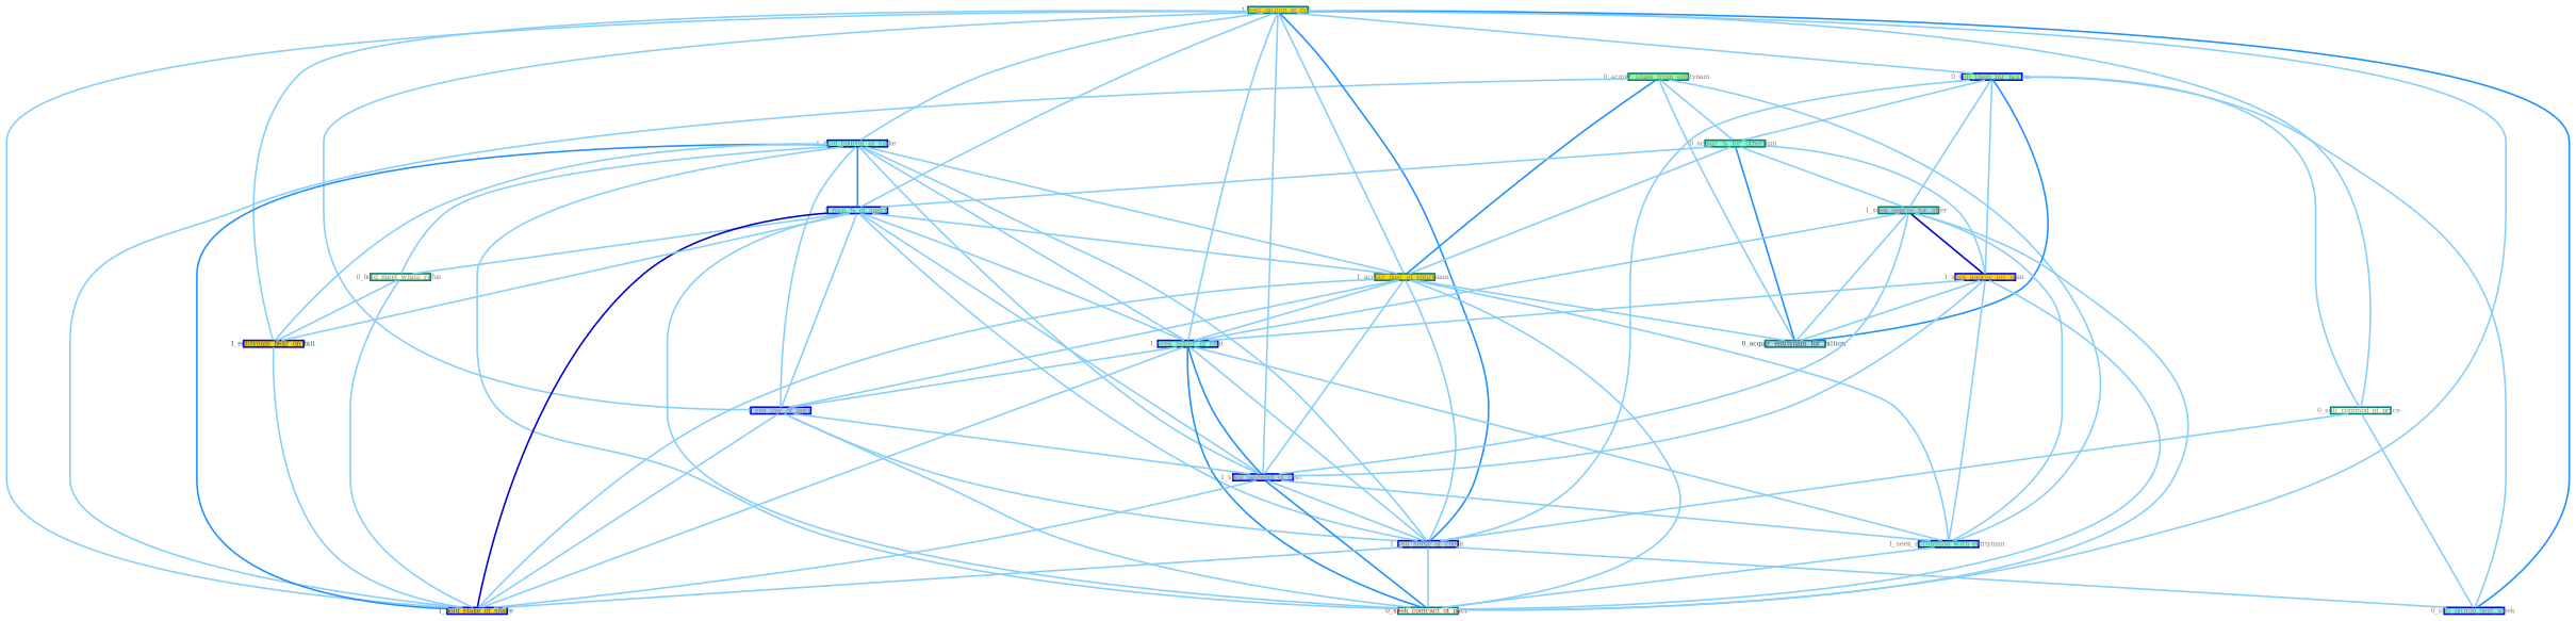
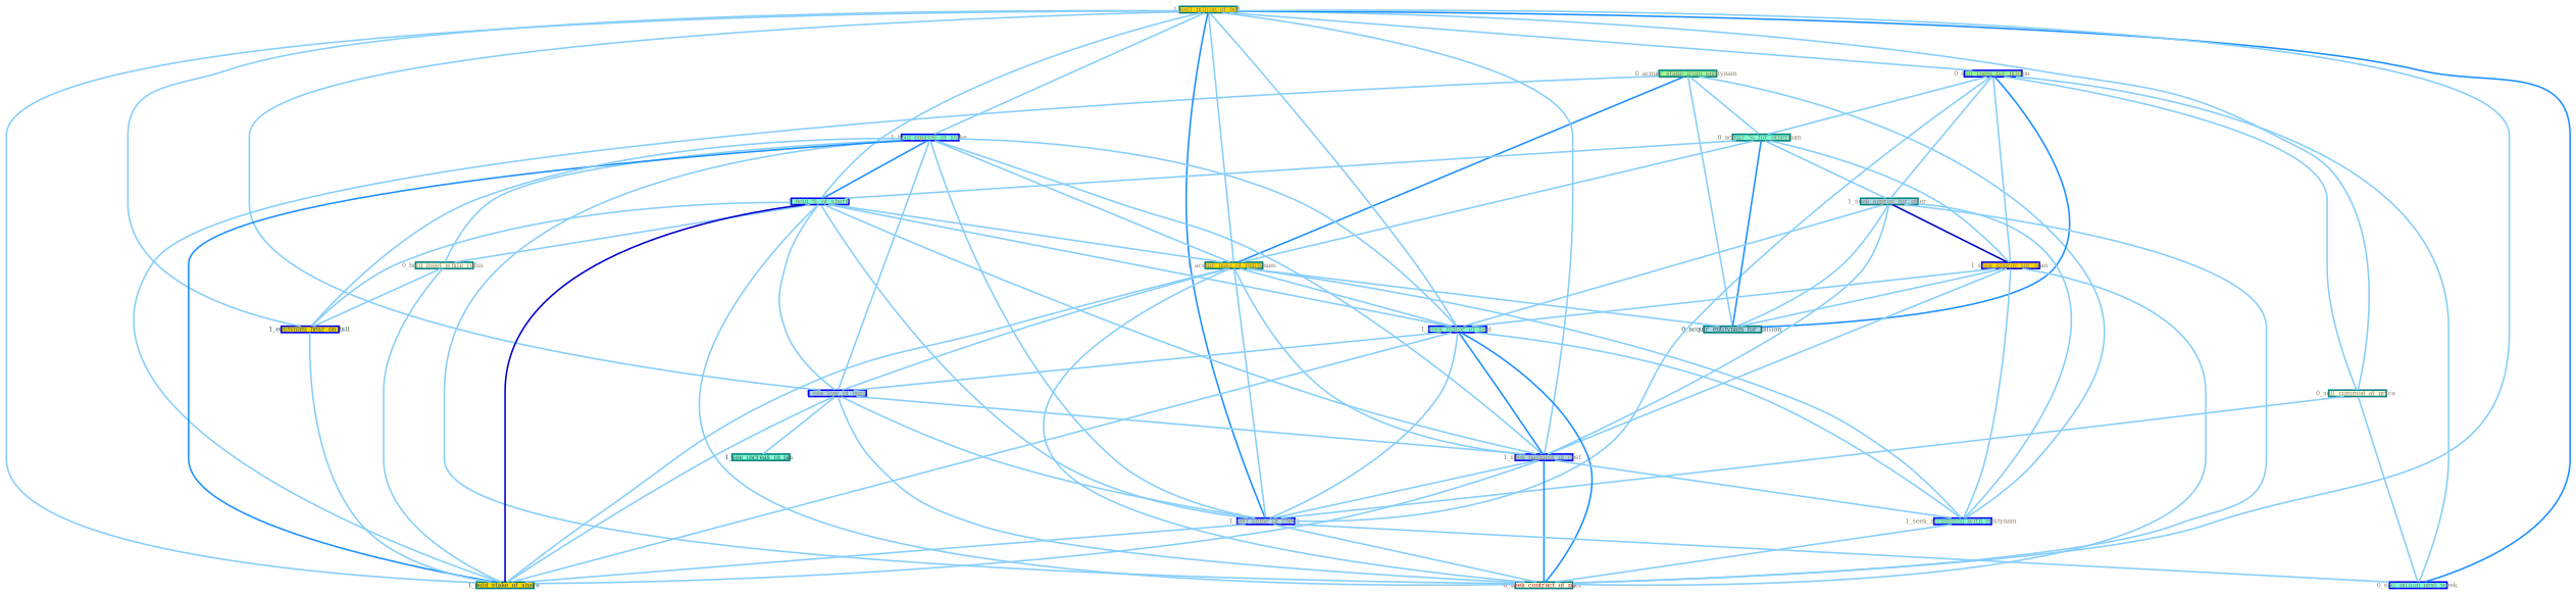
  graph {
    node [color=blue fillcolor=aquamarine fixedsize=true fontcolor="#8b7d6b" fontsize=4 shape=polygon style=filled]
    edge [color="#87cefa" w=1]
    "0_acquir_stake_from_entitynam " [color=teal fillcolor=palegreen height=.06 width=.5]
    "1_sell_billion_of_bill " [color=teal fillcolor=gold height=.06 width=.5]
    "0_sell_them_for_billion " [fillcolor=palegreen height=.06 width=.5]
    "0_acquir_%_for_othernum " [color=teal height=.06 width=.5]
    "0_sell_commod_at_price " [color=teal fillcolor=lightyellow height=.06 width=.5]
    "1_hold_equival_of_stake " [height=.06 width=.5]
    "1_seek_approv_for_offer " [color=teal fillcolor=lightblue height=.06 width=.5]
    "1_hold_%_of_share " [height=.06 width=.5]
    "1_acquir_busi_of_entitynam " [color=teal fillcolor=gold height=.06 width=.5]
    "1_seek_approv_for_plan " [fillcolor=gold height=.06 width=.5]
    "1_seek_major_of_seat " [height=.06 width=.5]
    "1_see_low_of_busi " [fillcolor=lightblue height=.06 width=.5]
    "0_hold_meet_while_refus " [color=teal fillcolor=lightyellow height=.06 width=.5]
    "1_seek_payment_of_cost " [fillcolor=lightblue height=.06 width=.5]
    "1_sell_some_of_check " [fillcolor=lightblue height=.06 width=.5]
    "0_sell_billion_next_week " [height=.06 width=.5]
    "1_seek_accommod_with_entitynam " [height=.06 width=.5]
    "0_seek_contract_of_pact " [color=teal fillcolor=lightyellow fontcolor="#b22222" height=.06 width=.5]
    "0_acquir_entitynam_for_billion " [color=teal fillcolor=lightblue fontcolor="#2f4f4f" height=.06 width=.5]
-   "1_hold_stake_of_share " [fillcolor=gold fontcolor="#2f4f4f" height=.06 width=.5]
+   "1_hold_stake_of_share " [color=teal fillcolor=gold fontcolor="#2f4f4f" height=.06 width=.5]
    n21 [fillcolor=gold fontcolor="#2f4f4f" height=.06 label="1_entitynam_hear_on_bill" width=.5]
+   "1_see_increas_in_pai " [color=teal fontcolor="#2f4f4f" height=.06 width=.5]
    subgraph sub_1 {
      "0_acquir_stake_from_entitynam "
      "1_sell_billion_of_bill "
      "0_sell_them_for_billion "
      "0_acquir_%_for_othernum "
      "0_sell_commod_at_price "
      "1_hold_equival_of_stake "
      "1_seek_approv_for_offer "
      "1_hold_%_of_share "
      "1_acquir_busi_of_entitynam "
      "1_seek_approv_for_plan "
      "1_seek_major_of_seat "
      "1_see_low_of_busi "
      "0_hold_meet_while_refus "
      "1_seek_payment_of_cost "
      "1_sell_some_of_check "
      "0_sell_billion_next_week "
      "1_seek_accommod_with_entitynam "
    }
    subgraph sub_2 {
      "0_seek_contract_of_pact "
    }
    "0_acquir_stake_from_entitynam " -- "0_acquir_%_for_othernum "
    "0_acquir_stake_from_entitynam " -- "1_acquir_busi_of_entitynam " [color="#1e90ff" w=2]
    "0_acquir_stake_from_entitynam " -- "1_seek_accommod_with_entitynam "
    "0_acquir_stake_from_entitynam " -- "0_acquir_entitynam_for_billion "
    "0_acquir_stake_from_entitynam " -- "1_hold_stake_of_share "
    "1_sell_billion_of_bill " -- "0_sell_them_for_billion "
    "1_sell_billion_of_bill " -- "0_sell_commod_at_price "
    "1_sell_billion_of_bill " -- "1_hold_equival_of_stake "
    "1_sell_billion_of_bill " -- "1_hold_%_of_share "
    "1_sell_billion_of_bill " -- "1_acquir_busi_of_entitynam "
    "1_sell_billion_of_bill " -- "1_seek_major_of_seat "
    "1_sell_billion_of_bill " -- "1_see_low_of_busi "
    "1_sell_billion_of_bill " -- "1_seek_payment_of_cost "
    "1_sell_billion_of_bill " -- "1_sell_some_of_check " [color="#1e90ff" w=2]
    "1_sell_billion_of_bill " -- "0_sell_billion_next_week " [color="#1e90ff" w=2]
    "1_sell_billion_of_bill " -- "0_seek_contract_of_pact "
    "1_sell_billion_of_bill " -- "1_hold_stake_of_share "
    "1_sell_billion_of_bill " -- n21
    "0_sell_them_for_billion " -- "0_acquir_%_for_othernum "
    "0_sell_them_for_billion " -- "0_sell_commod_at_price "
    "0_sell_them_for_billion " -- "1_seek_approv_for_offer "
    "0_sell_them_for_billion " -- "1_seek_approv_for_plan "
    "0_sell_them_for_billion " -- "1_sell_some_of_check "
    "0_sell_them_for_billion " -- "0_sell_billion_next_week "
    "0_sell_them_for_billion " -- "0_acquir_entitynam_for_billion " [color="#1e90ff" w=2]
    "0_acquir_%_for_othernum " -- "1_seek_approv_for_offer "
    "0_acquir_%_for_othernum " -- "1_hold_%_of_share "
    "0_acquir_%_for_othernum " -- "1_acquir_busi_of_entitynam "
    "0_acquir_%_for_othernum " -- "1_seek_approv_for_plan "
    "0_acquir_%_for_othernum " -- "0_acquir_entitynam_for_billion " [color="#1e90ff" w=2]
    "0_sell_commod_at_price " -- "1_sell_some_of_check "
    "0_sell_commod_at_price " -- "0_sell_billion_next_week "
    "1_hold_equival_of_stake " -- "1_hold_%_of_share " [color="#1e90ff" w=2]
    "1_hold_equival_of_stake " -- "1_acquir_busi_of_entitynam "
    "1_hold_equival_of_stake " -- "1_seek_major_of_seat "
    "1_hold_equival_of_stake " -- "1_see_low_of_busi "
    "1_hold_equival_of_stake " -- "0_hold_meet_while_refus "
    "1_hold_equival_of_stake " -- "1_seek_payment_of_cost "
    "1_hold_equival_of_stake " -- "1_sell_some_of_check "
    "1_hold_equival_of_stake " -- "0_seek_contract_of_pact "
    "1_hold_equival_of_stake " -- "1_hold_stake_of_share " [color="#1e90ff" w=2]
    "1_hold_equival_of_stake " -- n21
    "1_seek_approv_for_offer " -- "1_seek_approv_for_plan " [color="#0000cd" w=3]
    "1_seek_approv_for_offer " -- "1_seek_major_of_seat "
    "1_seek_approv_for_offer " -- "1_seek_payment_of_cost "
    "1_seek_approv_for_offer " -- "1_seek_accommod_with_entitynam "
    "1_seek_approv_for_offer " -- "0_seek_contract_of_pact "
    "1_seek_approv_for_offer " -- "0_acquir_entitynam_for_billion "
    "1_hold_%_of_share " -- "1_acquir_busi_of_entitynam "
    "1_hold_%_of_share " -- "1_seek_major_of_seat "
    "1_hold_%_of_share " -- "1_see_low_of_busi "
    "1_hold_%_of_share " -- "0_hold_meet_while_refus "
    "1_hold_%_of_share " -- "1_seek_payment_of_cost "
    "1_hold_%_of_share " -- "1_sell_some_of_check "
    "1_hold_%_of_share " -- "0_seek_contract_of_pact "
    "1_hold_%_of_share " -- "1_hold_stake_of_share " [color="#0000cd" w=3]
    "1_hold_%_of_share " -- n21
    "1_acquir_busi_of_entitynam " -- "1_seek_major_of_seat "
    "1_acquir_busi_of_entitynam " -- "1_see_low_of_busi "
    "1_acquir_busi_of_entitynam " -- "1_seek_payment_of_cost "
    "1_acquir_busi_of_entitynam " -- "1_sell_some_of_check "
    "1_acquir_busi_of_entitynam " -- "1_seek_accommod_with_entitynam "
    "1_acquir_busi_of_entitynam " -- "0_seek_contract_of_pact "
    "1_acquir_busi_of_entitynam " -- "0_acquir_entitynam_for_billion "
    "1_acquir_busi_of_entitynam " -- "1_hold_stake_of_share "
    "1_seek_approv_for_plan " -- "1_seek_major_of_seat "
    "1_seek_approv_for_plan " -- "1_seek_payment_of_cost "
    "1_seek_approv_for_plan " -- "1_seek_accommod_with_entitynam "
    "1_seek_approv_for_plan " -- "0_seek_contract_of_pact "
    "1_seek_approv_for_plan " -- "0_acquir_entitynam_for_billion "
    "1_seek_major_of_seat " -- "1_see_low_of_busi "
    "1_seek_major_of_seat " -- "1_seek_payment_of_cost " [color="#1e90ff" w=2]
    "1_seek_major_of_seat " -- "1_sell_some_of_check "
    "1_seek_major_of_seat " -- "1_seek_accommod_with_entitynam "
    "1_seek_major_of_seat " -- "0_seek_contract_of_pact " [color="#1e90ff" w=2]
    "1_seek_major_of_seat " -- "1_hold_stake_of_share "
    "1_see_low_of_busi " -- "1_seek_payment_of_cost "
    "1_see_low_of_busi " -- "1_sell_some_of_check "
    "1_see_low_of_busi " -- "0_seek_contract_of_pact "
    "1_see_low_of_busi " -- "1_hold_stake_of_share "
+   "1_see_low_of_busi " -- "1_see_increas_in_pai "
    "0_hold_meet_while_refus " -- "1_hold_stake_of_share "
    "0_hold_meet_while_refus " -- n21
    "1_seek_payment_of_cost " -- "1_sell_some_of_check "
    "1_seek_payment_of_cost " -- "1_seek_accommod_with_entitynam "
    "1_seek_payment_of_cost " -- "0_seek_contract_of_pact " [color="#1e90ff" w=2]
    "1_seek_payment_of_cost " -- "1_hold_stake_of_share "
    "1_sell_some_of_check " -- "0_sell_billion_next_week "
    "1_sell_some_of_check " -- "0_seek_contract_of_pact "
    "1_sell_some_of_check " -- "1_hold_stake_of_share "
    "1_seek_accommod_with_entitynam " -- "0_seek_contract_of_pact "
    n21 -- "1_hold_stake_of_share "
  }
